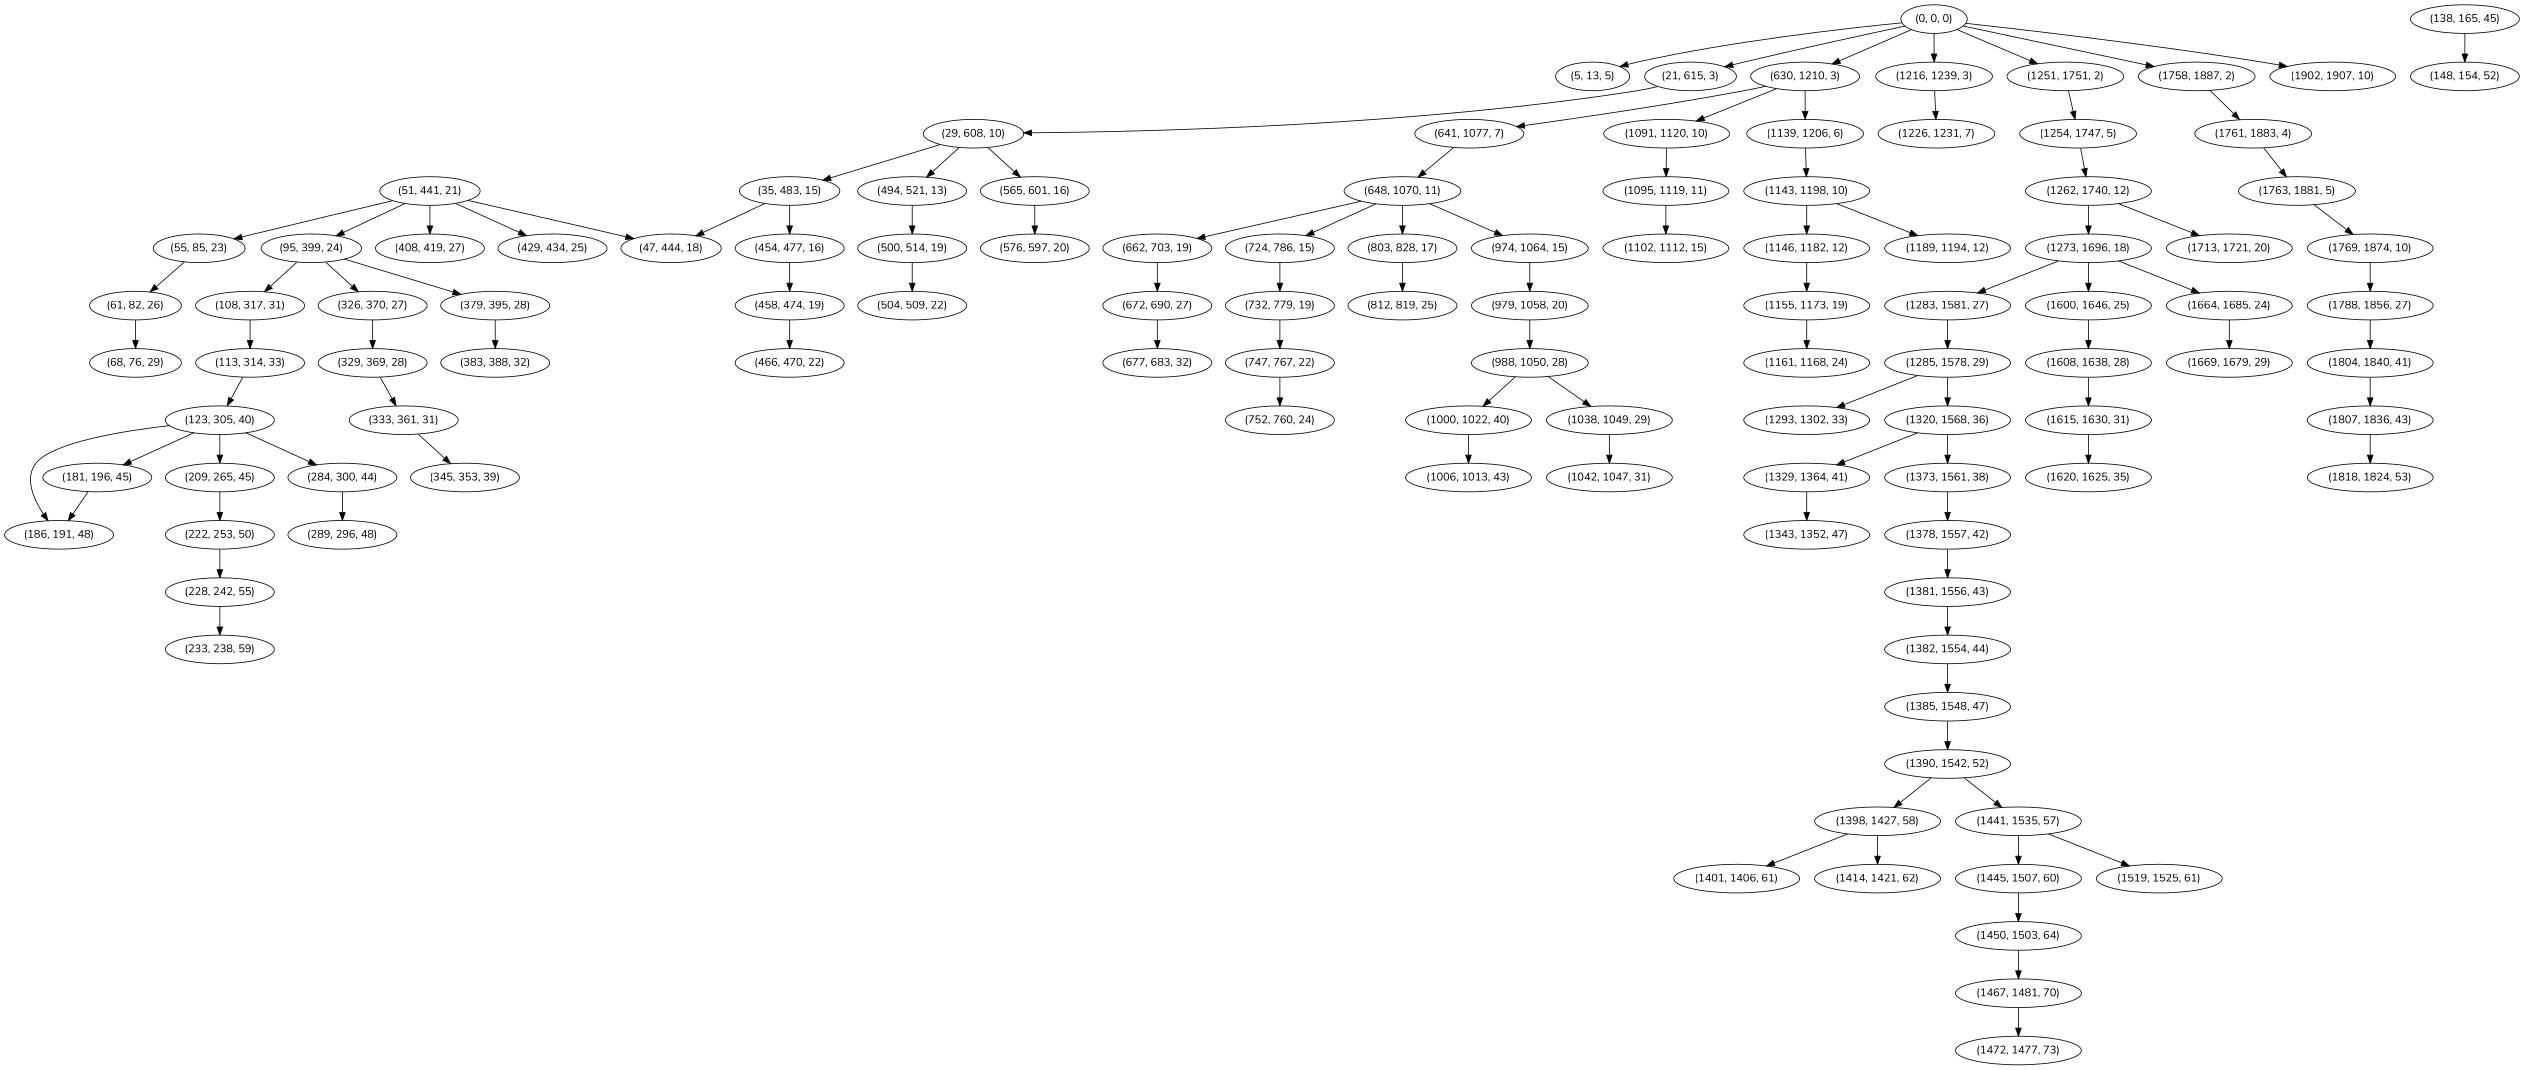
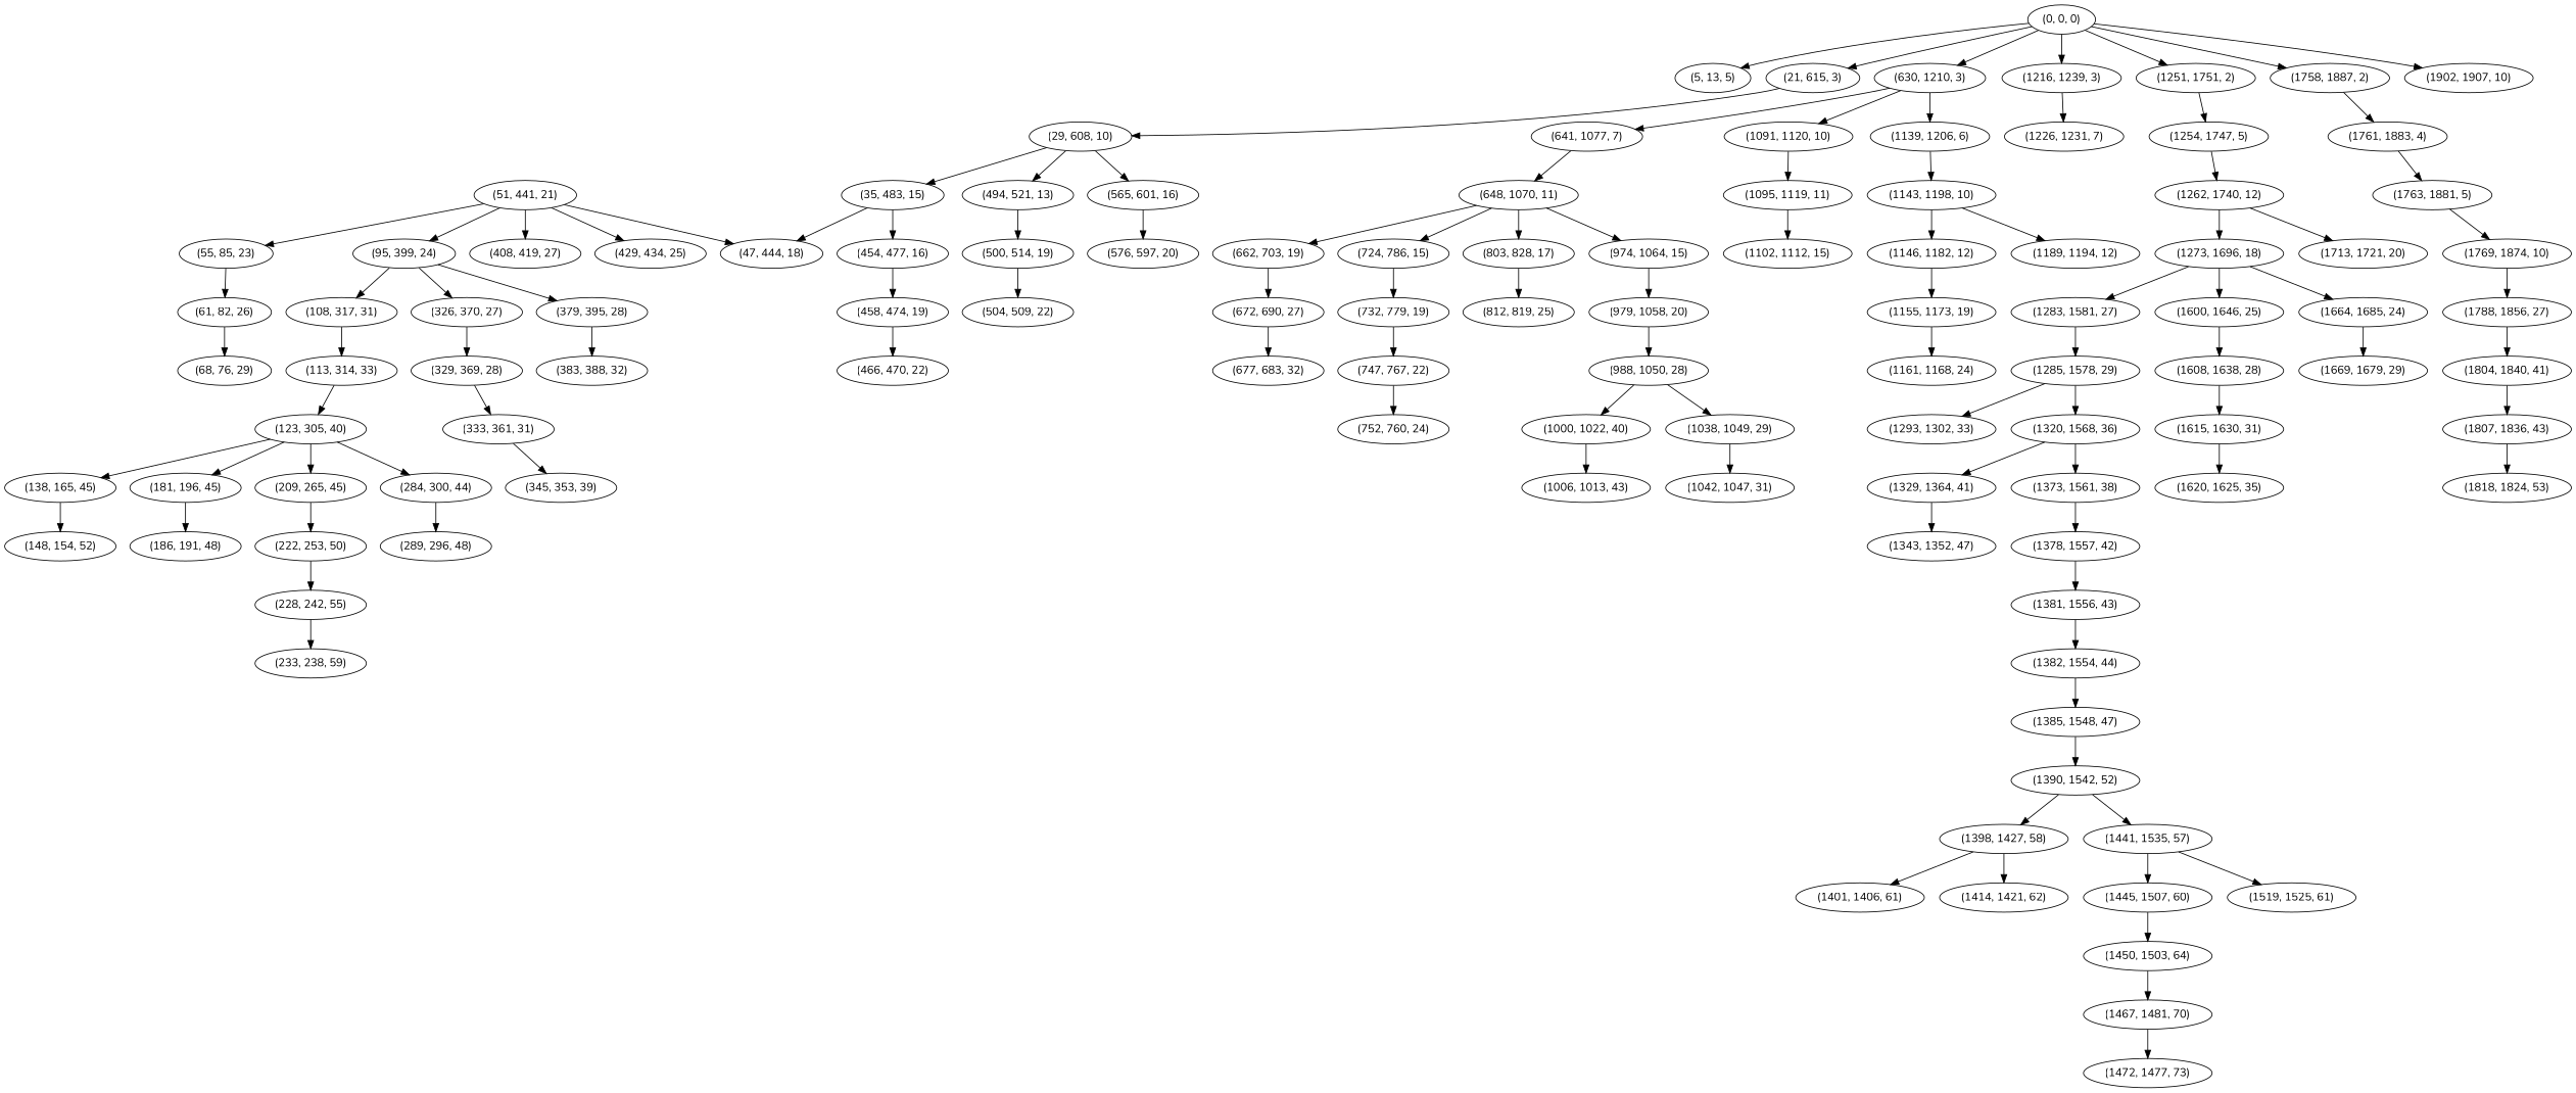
  digraph {
    fontname=Nunito
    node [fontname=Nunito]
    edge [fontname=Nunito]
    "(0, 0, 0)"
    "(5, 13, 5)"
    "(21, 615, 3)"
    "(630, 1210, 3)"
    "(1216, 1239, 3)"
    "(1251, 1751, 2)"
    "(1758, 1887, 2)"
    "(1902, 1907, 10)"
    "(29, 608, 10)"
    "(641, 1077, 7)"
    "(1091, 1120, 10)"
    "(1139, 1206, 6)"
    "(1226, 1231, 7)"
    "(1254, 1747, 5)"
    "(1761, 1883, 4)"
    "(35, 483, 15)"
    "(494, 521, 13)"
    "(565, 601, 16)"
    "(47, 444, 18)"
    "(454, 477, 16)"
    "(500, 514, 19)"
    "(576, 597, 20)"
    "(458, 474, 19)"
    "(51, 441, 21)"
    "(55, 85, 23)"
    "(95, 399, 24)"
    "(408, 419, 27)"
    "(429, 434, 25)"
    "(61, 82, 26)"
    "(108, 317, 31)"
    "(326, 370, 27)"
    "(379, 395, 28)"
    "(68, 76, 29)"
    "(113, 314, 33)"
    "(329, 369, 28)"
    "(383, 388, 32)"
    "(123, 305, 40)"
    "(138, 165, 45)"
    "(181, 196, 45)"
    "(209, 265, 45)"
    "(284, 300, 44)"
    "(148, 154, 52)"
    "(186, 191, 48)"
    "(222, 253, 50)"
    "(289, 296, 48)"
    "(228, 242, 55)"
    "(233, 238, 59)"
    "(333, 361, 31)"
    "(345, 353, 39)"
    "(466, 470, 22)"
    "(504, 509, 22)"
    "(648, 1070, 11)"
    "(1095, 1119, 11)"
    "(1143, 1198, 10)"
    "(662, 703, 19)"
    "(724, 786, 15)"
    "(803, 828, 17)"
    "(974, 1064, 15)"
    "(672, 690, 27)"
    "(732, 779, 19)"
    "(812, 819, 25)"
    "(979, 1058, 20)"
    "(677, 683, 32)"
    "(747, 767, 22)"
    "(752, 760, 24)"
    "(988, 1050, 28)"
    "(1000, 1022, 40)"
    "(1038, 1049, 29)"
    "(1006, 1013, 43)"
    "(1042, 1047, 31)"
    "(1102, 1112, 15)"
    "(1146, 1182, 12)"
    "(1189, 1194, 12)"
    "(1155, 1173, 19)"
    "(1161, 1168, 24)"
    "(1262, 1740, 12)"
    "(1273, 1696, 18)"
    "(1713, 1721, 20)"
    "(1283, 1581, 27)"
    "(1600, 1646, 25)"
    "(1664, 1685, 24)"
    "(1285, 1578, 29)"
    "(1608, 1638, 28)"
    "(1669, 1679, 29)"
    "(1293, 1302, 33)"
    "(1320, 1568, 36)"
    "(1329, 1364, 41)"
    "(1373, 1561, 38)"
    "(1343, 1352, 47)"
    "(1378, 1557, 42)"
    "(1381, 1556, 43)"
    "(1382, 1554, 44)"
    "(1385, 1548, 47)"
    "(1390, 1542, 52)"
    "(1398, 1427, 58)"
    "(1441, 1535, 57)"
    "(1401, 1406, 61)"
    "(1414, 1421, 62)"
    "(1445, 1507, 60)"
    "(1519, 1525, 61)"
    "(1450, 1503, 64)"
    "(1467, 1481, 70)"
    "(1472, 1477, 73)"
    "(1615, 1630, 31)"
    "(1620, 1625, 35)"
    "(1763, 1881, 5)"
    "(1769, 1874, 10)"
    "(1788, 1856, 27)"
    "(1804, 1840, 41)"
    "(1807, 1836, 43)"
    "(1818, 1824, 53)"
    "(0, 0, 0)" -> "(5, 13, 5)"
    "(0, 0, 0)" -> "(21, 615, 3)"
    "(0, 0, 0)" -> "(630, 1210, 3)"
    "(0, 0, 0)" -> "(1216, 1239, 3)"
    "(0, 0, 0)" -> "(1251, 1751, 2)"
    "(0, 0, 0)" -> "(1758, 1887, 2)"
    "(0, 0, 0)" -> "(1902, 1907, 10)"
    "(21, 615, 3)" -> "(29, 608, 10)"
    "(630, 1210, 3)" -> "(641, 1077, 7)"
    "(630, 1210, 3)" -> "(1091, 1120, 10)"
    "(630, 1210, 3)" -> "(1139, 1206, 6)"
    "(1216, 1239, 3)" -> "(1226, 1231, 7)"
    "(1251, 1751, 2)" -> "(1254, 1747, 5)"
    "(1758, 1887, 2)" -> "(1761, 1883, 4)"
    "(29, 608, 10)" -> "(35, 483, 15)"
    "(29, 608, 10)" -> "(494, 521, 13)"
    "(29, 608, 10)" -> "(565, 601, 16)"
    "(641, 1077, 7)" -> "(648, 1070, 11)"
    "(1091, 1120, 10)" -> "(1095, 1119, 11)"
    "(1139, 1206, 6)" -> "(1143, 1198, 10)"
    "(1254, 1747, 5)" -> "(1262, 1740, 12)"
    "(1761, 1883, 4)" -> "(1763, 1881, 5)"
    "(35, 483, 15)" -> "(47, 444, 18)"
    "(35, 483, 15)" -> "(454, 477, 16)"
    "(494, 521, 13)" -> "(500, 514, 19)"
    "(565, 601, 16)" -> "(576, 597, 20)"
    "(454, 477, 16)" -> "(458, 474, 19)"
    "(500, 514, 19)" -> "(504, 509, 22)"
    "(458, 474, 19)" -> "(466, 470, 22)"
    "(51, 441, 21)" -> "(47, 444, 18)"
    "(51, 441, 21)" -> "(55, 85, 23)"
    "(51, 441, 21)" -> "(95, 399, 24)"
    "(51, 441, 21)" -> "(408, 419, 27)"
    "(51, 441, 21)" -> "(429, 434, 25)"
    "(55, 85, 23)" -> "(61, 82, 26)"
    "(95, 399, 24)" -> "(108, 317, 31)"
    "(95, 399, 24)" -> "(326, 370, 27)"
    "(95, 399, 24)" -> "(379, 395, 28)"
    "(61, 82, 26)" -> "(68, 76, 29)"
    "(108, 317, 31)" -> "(113, 314, 33)"
    "(326, 370, 27)" -> "(329, 369, 28)"
    "(379, 395, 28)" -> "(383, 388, 32)"
    "(113, 314, 33)" -> "(123, 305, 40)"
    "(329, 369, 28)" -> "(333, 361, 31)"
-   "(123, 305, 40)" -> "(186, 191, 48)"
+   "(123, 305, 40)" -> "(138, 165, 45)"
    "(123, 305, 40)" -> "(181, 196, 45)"
    "(123, 305, 40)" -> "(209, 265, 45)"
    "(123, 305, 40)" -> "(284, 300, 44)"
    "(138, 165, 45)" -> "(148, 154, 52)"
    "(181, 196, 45)" -> "(186, 191, 48)"
    "(209, 265, 45)" -> "(222, 253, 50)"
    "(284, 300, 44)" -> "(289, 296, 48)"
    "(222, 253, 50)" -> "(228, 242, 55)"
    "(228, 242, 55)" -> "(233, 238, 59)"
    "(333, 361, 31)" -> "(345, 353, 39)"
    "(648, 1070, 11)" -> "(662, 703, 19)"
    "(648, 1070, 11)" -> "(724, 786, 15)"
    "(648, 1070, 11)" -> "(803, 828, 17)"
    "(648, 1070, 11)" -> "(974, 1064, 15)"
    "(1095, 1119, 11)" -> "(1102, 1112, 15)"
    "(1143, 1198, 10)" -> "(1146, 1182, 12)"
    "(1143, 1198, 10)" -> "(1189, 1194, 12)"
    "(662, 703, 19)" -> "(672, 690, 27)"
    "(724, 786, 15)" -> "(732, 779, 19)"
    "(803, 828, 17)" -> "(812, 819, 25)"
    "(974, 1064, 15)" -> "(979, 1058, 20)"
    "(672, 690, 27)" -> "(677, 683, 32)"
    "(732, 779, 19)" -> "(747, 767, 22)"
    "(979, 1058, 20)" -> "(988, 1050, 28)"
    "(747, 767, 22)" -> "(752, 760, 24)"
    "(988, 1050, 28)" -> "(1000, 1022, 40)"
    "(988, 1050, 28)" -> "(1038, 1049, 29)"
    "(1000, 1022, 40)" -> "(1006, 1013, 43)"
    "(1038, 1049, 29)" -> "(1042, 1047, 31)"
    "(1146, 1182, 12)" -> "(1155, 1173, 19)"
    "(1155, 1173, 19)" -> "(1161, 1168, 24)"
    "(1262, 1740, 12)" -> "(1273, 1696, 18)"
    "(1262, 1740, 12)" -> "(1713, 1721, 20)"
    "(1273, 1696, 18)" -> "(1283, 1581, 27)"
    "(1273, 1696, 18)" -> "(1600, 1646, 25)"
    "(1273, 1696, 18)" -> "(1664, 1685, 24)"
    "(1283, 1581, 27)" -> "(1285, 1578, 29)"
    "(1600, 1646, 25)" -> "(1608, 1638, 28)"
    "(1664, 1685, 24)" -> "(1669, 1679, 29)"
    "(1285, 1578, 29)" -> "(1293, 1302, 33)"
    "(1285, 1578, 29)" -> "(1320, 1568, 36)"
    "(1608, 1638, 28)" -> "(1615, 1630, 31)"
    "(1320, 1568, 36)" -> "(1329, 1364, 41)"
    "(1320, 1568, 36)" -> "(1373, 1561, 38)"
    "(1329, 1364, 41)" -> "(1343, 1352, 47)"
    "(1373, 1561, 38)" -> "(1378, 1557, 42)"
    "(1378, 1557, 42)" -> "(1381, 1556, 43)"
    "(1381, 1556, 43)" -> "(1382, 1554, 44)"
    "(1382, 1554, 44)" -> "(1385, 1548, 47)"
    "(1385, 1548, 47)" -> "(1390, 1542, 52)"
    "(1390, 1542, 52)" -> "(1398, 1427, 58)"
    "(1390, 1542, 52)" -> "(1441, 1535, 57)"
    "(1398, 1427, 58)" -> "(1401, 1406, 61)"
    "(1398, 1427, 58)" -> "(1414, 1421, 62)"
    "(1441, 1535, 57)" -> "(1445, 1507, 60)"
    "(1441, 1535, 57)" -> "(1519, 1525, 61)"
    "(1445, 1507, 60)" -> "(1450, 1503, 64)"
    "(1450, 1503, 64)" -> "(1467, 1481, 70)"
    "(1467, 1481, 70)" -> "(1472, 1477, 73)"
    "(1615, 1630, 31)" -> "(1620, 1625, 35)"
    "(1763, 1881, 5)" -> "(1769, 1874, 10)"
    "(1769, 1874, 10)" -> "(1788, 1856, 27)"
    "(1788, 1856, 27)" -> "(1804, 1840, 41)"
    "(1804, 1840, 41)" -> "(1807, 1836, 43)"
    "(1807, 1836, 43)" -> "(1818, 1824, 53)"
  }
